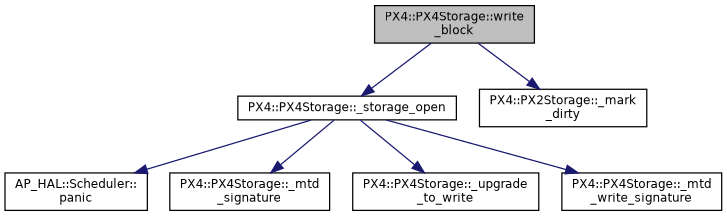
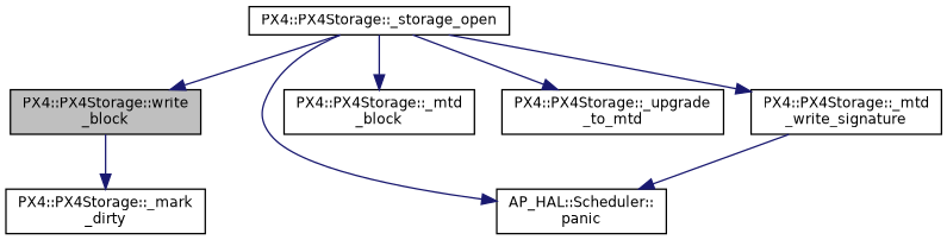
  digraph {
    rankdir=TB
    node [color=black fillcolor=white fontname=Helvetica fontsize=10 shape=record style=filled]
    edge [color=midnightblue fontname=Helvetica fontsize=10 labelfontname=Helvetica labelfontsize=10 style=solid]
    n1 [fillcolor=grey75 fontcolor=black height=0.2 label="PX4::PX4Storage::write\l_block" width=0.4]
    n2 [height=0.2 label="PX4::PX4Storage::_storage_open" width=0.4]
-   n3 [height=0.2 label="PX4::PX2Storage::_mark\l_dirty" width=0.4]
+   n3 [height=0.2 label="PX4::PX4Storage::_mark\l_dirty" width=0.4]
    n4 [height=0.2 label="AP_HAL::Scheduler::\lpanic" width=0.4]
-   n5 [height=0.2 label="PX4::PX4Storage::_mtd\l_signature" width=0.4]
-   n6 [height=0.2 label="PX4::PX4Storage::_upgrade\l_to_write" width=0.4]
+   n5 [height=0.2 label="PX4::PX4Storage::_mtd\l_block" width=0.4]
+   n6 [height=0.2 label="PX4::PX4Storage::_upgrade\l_to_mtd" width=0.4]
    n7 [height=0.2 label="PX4::PX4Storage::_mtd\l_write_signature" width=0.4]
-   n1 -> n2
+   n2 -> n1
    n1 -> n3
    n2 -> n4
    n2 -> n5
    n2 -> n6
    n2 -> n7
+   n7 -> n4
  }
